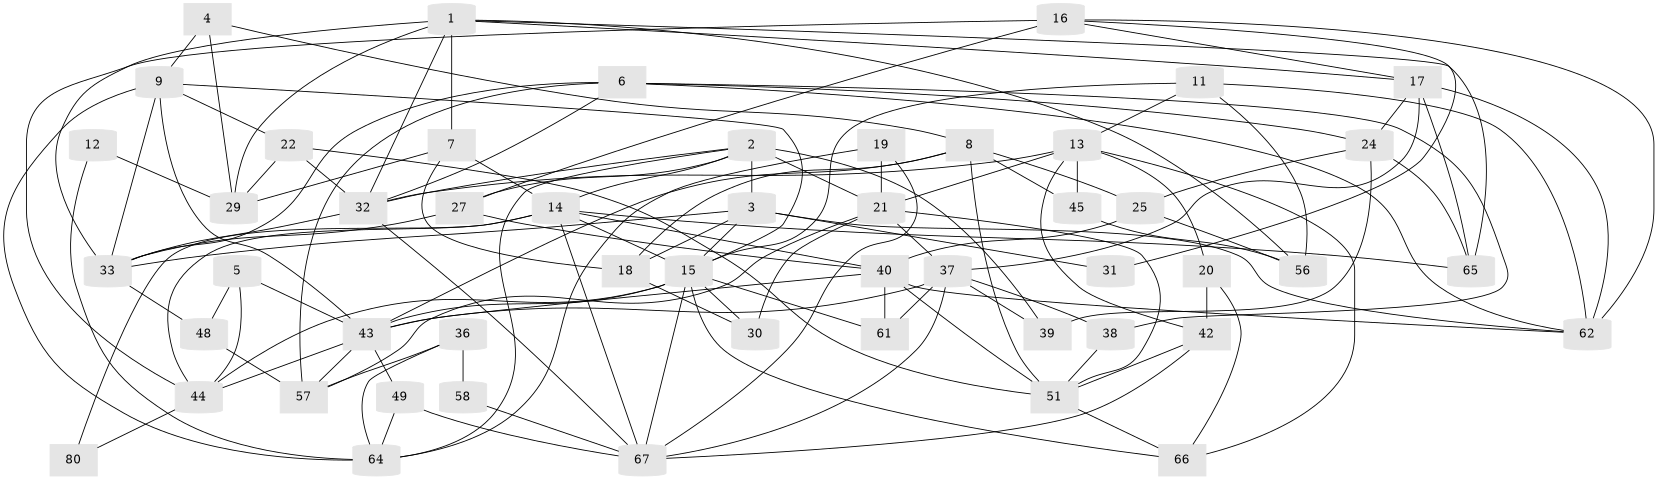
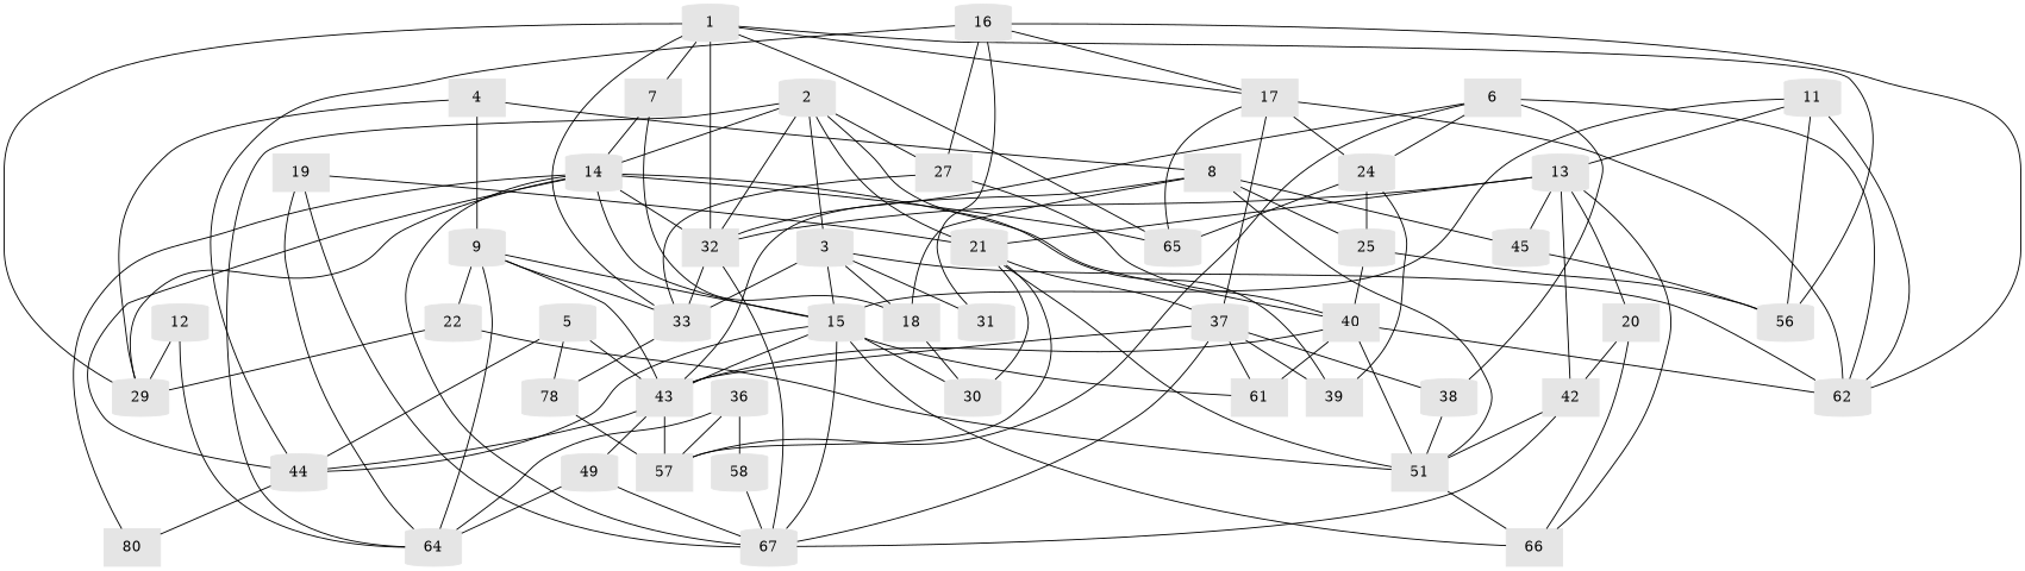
  graph {
    node [color=gray90 shape=cylinder style=filled]
    1 [super="+83"]
    7 [shape=box]
    17 [shape=box super="+76"]
    29 [super="+70"]
    32 [shape=box super="+46"]
    33 [super="+54"]
    56
    65 [super="+82"]
    14 [super="+47"]
    18 [shape=box super="+60"]
    62
    24
    37 [super="+81"]
    67 [super="+72"]
-   48
+   48 [label=78]
    2 [super="+52"]
    3 [super="+28"]
    21 [super="+78"]
    27 [shape=box super="+35"]
    39 [shape=box]
    64 [super="+79"]
    15 [super="+23"]
    31 [super="+74"]
    44 [super="+71"]
    40 [shape=box super="+69"]
    80 [shape=box]
    57 [shape=box super="+63"]
    51 [shape=box super="+55"]
    30 [super="+41"]
    43 [shape=box super="+50"]
    66 [shape=box]
    61 [shape=box]
    4 [shape=box super="+26"]
    8 [shape=box super="+68"]
    9 [super="+10"]
    25
    45 [super="+59"]
    22 [super="+75"]
    49
    5
    6 [shape=box super="+73"]
    38
    11 [super="+53"]
    13 [super="+77"]
    20 [shape=box]
    42 [shape=box]
    12
    16 [super="+34"]
    19 [shape=box]
    36
    58
    1 -- 7
    1 -- 17
    1 -- 29
    1 -- 32
    1 -- 33
    1 -- 56
    1 -- 65
    7 -- 14
    7 -- 18
    17 -- 65
    17 -- 62 [weight=2]
    17 -- 24
    17 -- 37
    32 -- 33
    32 -- 67
    33 -- 48
-   7 -- 29
+   14 -- 29
    14 -- 65
    14 -- 67
    14 -- 15
    14 -- 44
    14 -- 40
    14 -- 80
    18 -- 30 [weight=2]
    24 -- 65
    24 -- 39
    24 -- 25
    37 -- 67
    37 -- 39
    37 -- 43
    37 -- 61
    37 -- 38
    48 -- 57
    2 -- 32
    2 -- 14
    2 -- 3
    2 -- 21
    2 -- 27
    2 -- 39
    2 -- 64
    3 -- 33
    3 -- 18
    3 -- 62
    3 -- 15
    3 -- 31 [weight=2]
    21 -- 37
    21 -- 57
    21 -- 51
    21 -- 30
    27 -- 33
    27 -- 40
    15 -- 67
    15 -- 44
    15 -- 30
    15 -- 43
    15 -- 66
    15 -- 61
    44 -- 80
    40 -- 62
    40 -- 51 [weight=2]
    40 -- 43
    40 -- 61
    51 -- 66
    43 -- 44
    43 -- 57
    43 -- 49
    4 -- 29
    4 -- 8
    4 -- 9
    8 -- 18
    8 -- 51
    8 -- 43
    8 -- 25
    8 -- 45
    9 -- 33
    9 -- 64
    9 -- 15
    9 -- 43
    9 -- 22
    25 -- 56
    25 -- 40
    45 -- 56
    22 -- 29
-   22 -- 32
+   14 -- 32
    22 -- 51
    49 -- 67
    49 -- 64
    5 -- 48
    5 -- 44
    5 -- 43
    6 -- 32
-   6 -- 33
    6 -- 62
    6 -- 24
    6 -- 57
    6 -- 38 [weight=2]
    38 -- 51
    11 -- 56
    11 -- 62
    11 -- 15
    11 -- 13
    13 -- 32
    13 -- 21
    13 -- 66
    13 -- 45
    13 -- 20
    13 -- 42
    20 -- 66
    20 -- 42
    42 -- 67
    42 -- 51
    12 -- 29
    12 -- 64
    16 -- 17
    16 -- 62
    16 -- 27 [weight=2]
    16 -- 31
    16 -- 44
    19 -- 67
    19 -- 21
    19 -- 64
    36 -- 64
    36 -- 57
    36 -- 58
    58 -- 67
  }
